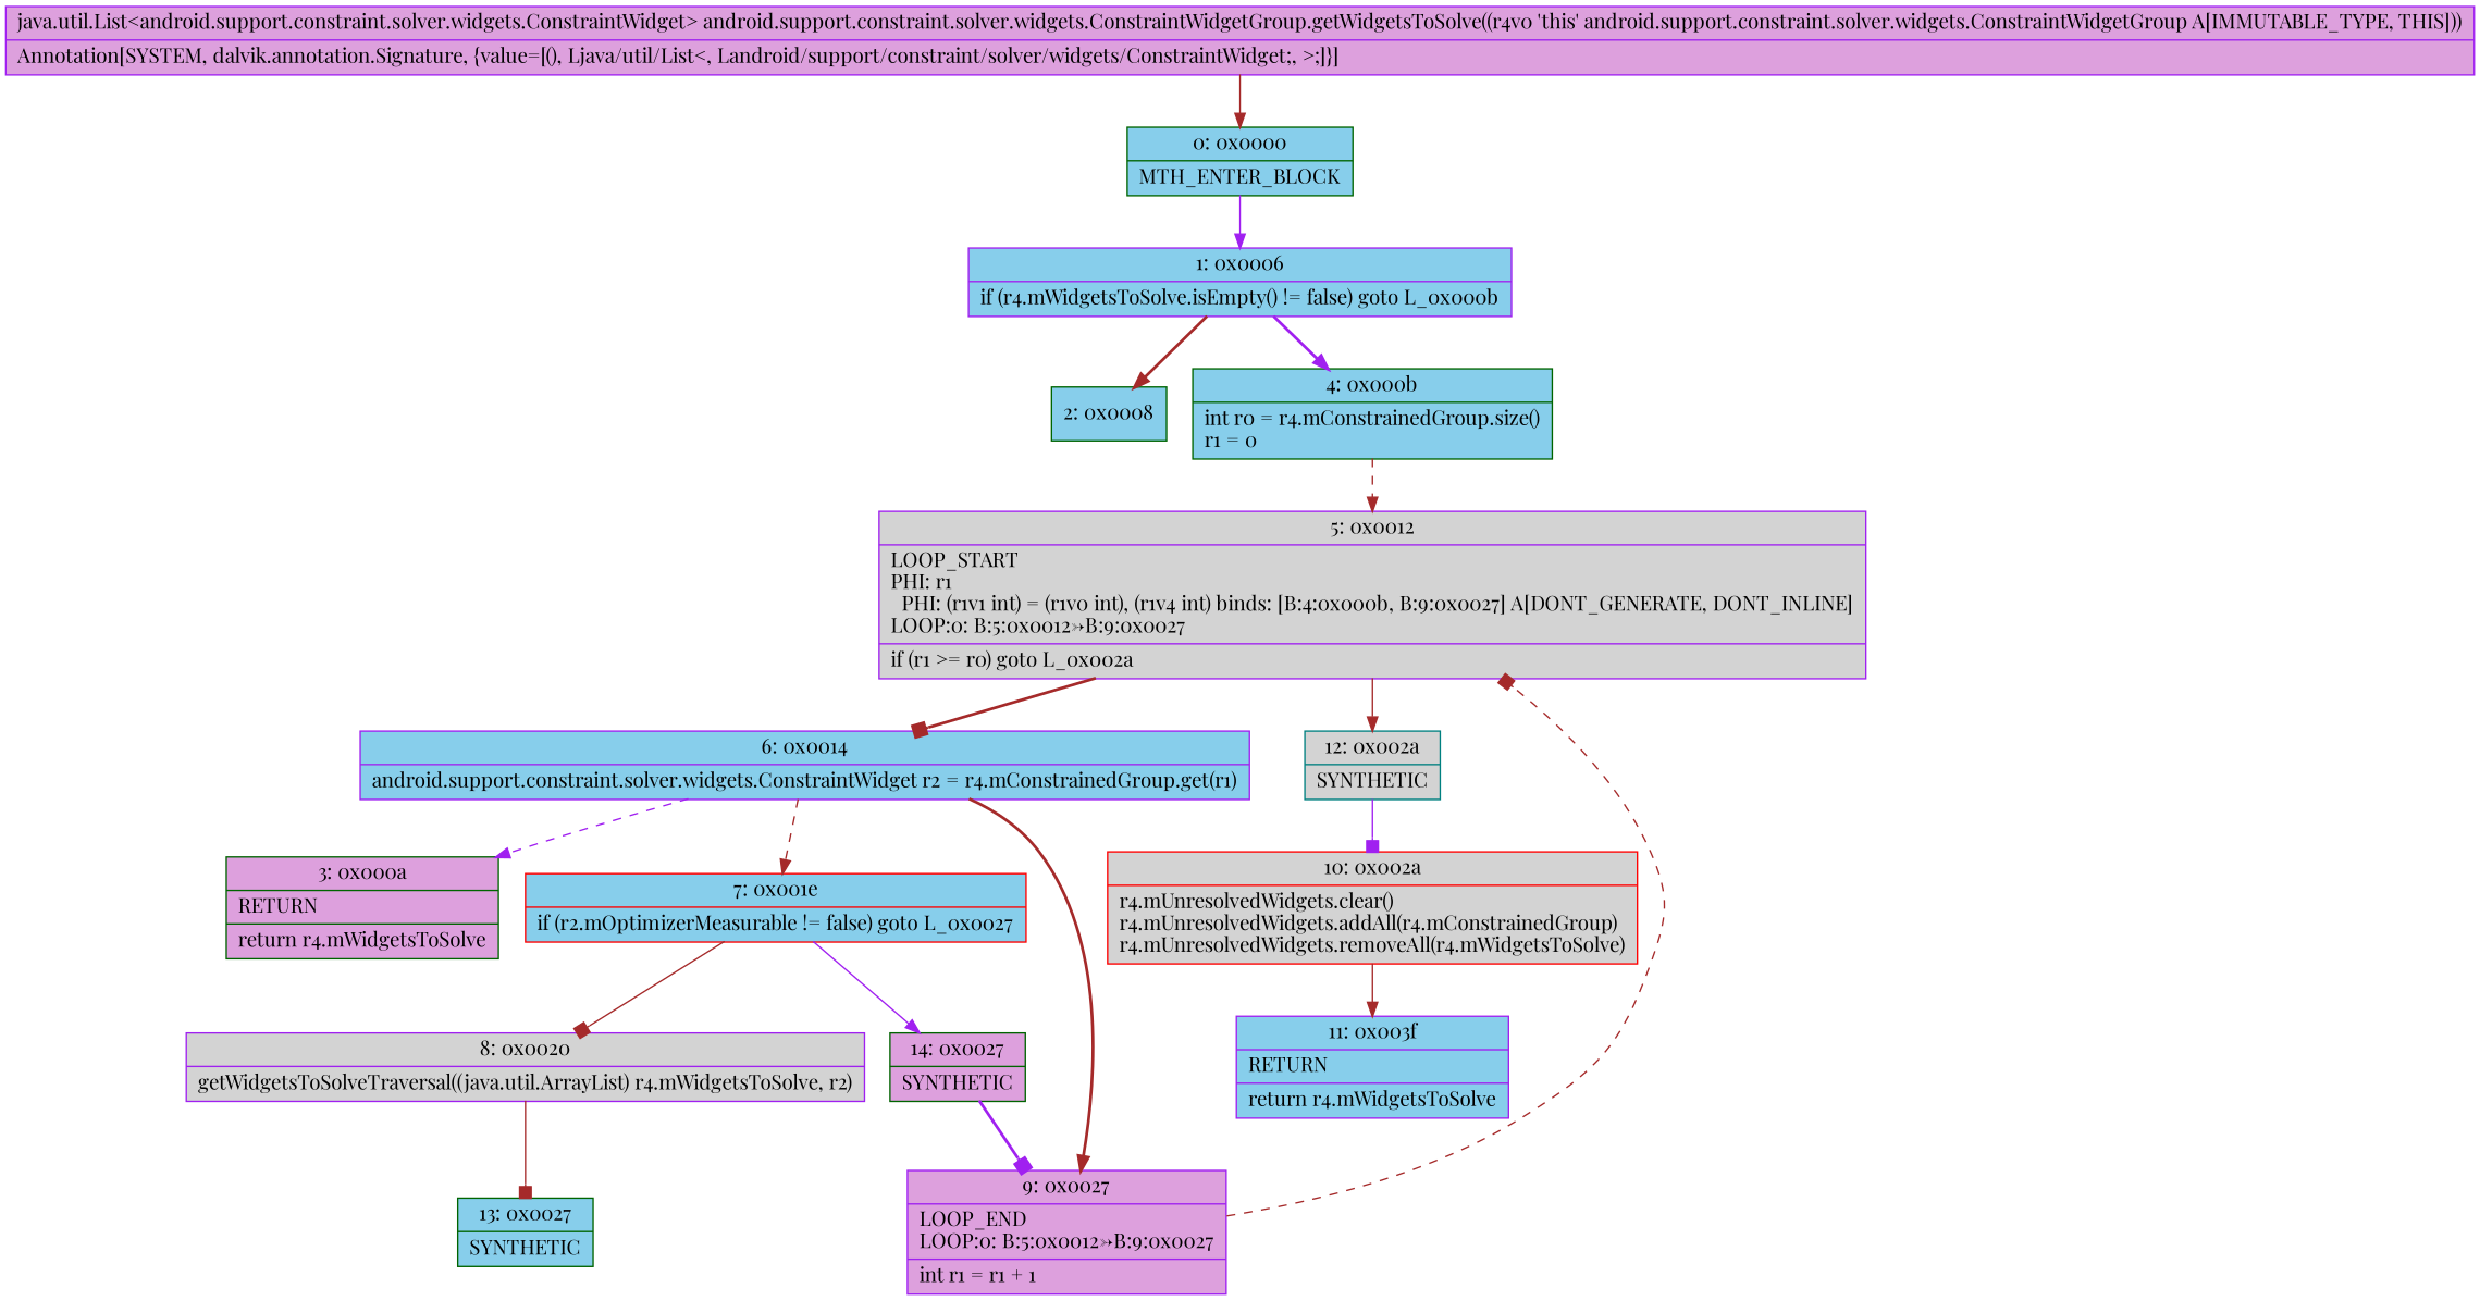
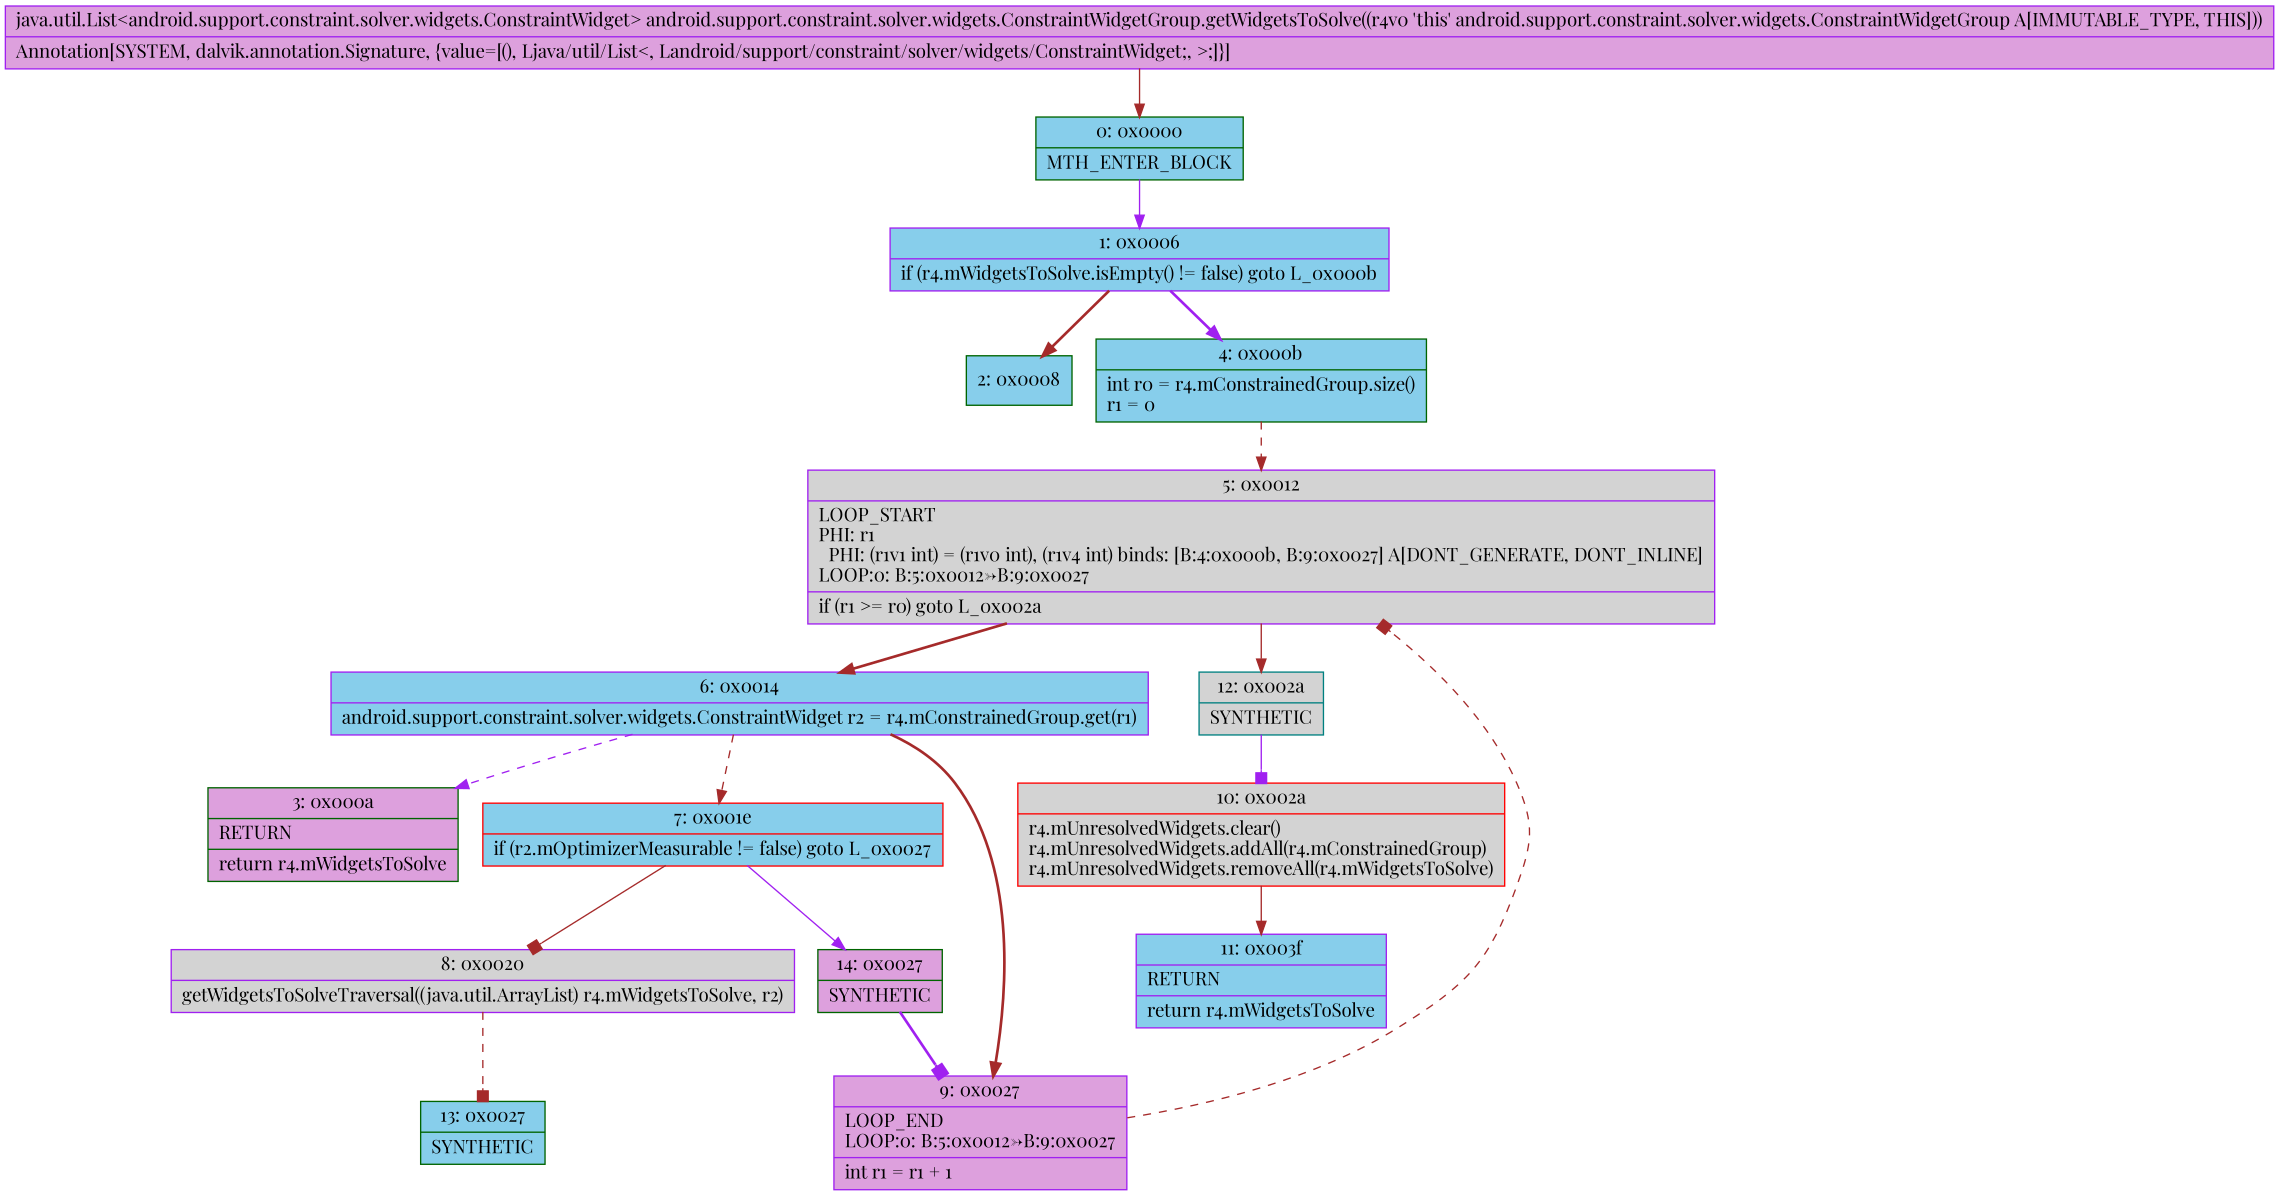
  digraph {
    fontname="Playfair Display"
    node [color=purple fillcolor=skyblue fontname="Playfair Display" shape=record style=filled]
    edge [arrowhead=normal color=brown fontname="Playfair Display" style=solid]
    n1 [color=darkgreen label="{0\:\ 0x0000|MTH_ENTER_BLOCK\l}"]
    n2 [label="{1\:\ 0x0006|if (r4.mWidgetsToSolve.isEmpty() != false) goto L_0x000b\l}"]
    n3 [color=darkgreen label="{2\:\ 0x0008}"]
    n4 [color=darkgreen label="{4\:\ 0x000b|int r0 = r4.mConstrainedGroup.size()\lr1 = 0\l}"]
    n5 [fillcolor=lightgrey label="{5\:\ 0x0012|LOOP_START\lPHI: r1 \l  PHI: (r1v1 int) = (r1v0 int), (r1v4 int) binds: [B:4:0x000b, B:9:0x0027] A[DONT_GENERATE, DONT_INLINE]\lLOOP:0: B:5:0x0012\-\>B:9:0x0027\l|if (r1 \>= r0) goto L_0x002a\l}"]
    n6 [color=darkgreen fillcolor=plum label="{3\:\ 0x000a|RETURN\l|return r4.mWidgetsToSolve\l}"]
    n7 [label="{6\:\ 0x0014|android.support.constraint.solver.widgets.ConstraintWidget r2 = r4.mConstrainedGroup.get(r1)\l}"]
    n8 [color=teal fillcolor=lightgrey label="{12\:\ 0x002a|SYNTHETIC\l}"]
    n9 [color=red label="{7\:\ 0x001e|if (r2.mOptimizerMeasurable != false) goto L_0x0027\l}"]
    n10 [fillcolor=plum label="{9\:\ 0x0027|LOOP_END\lLOOP:0: B:5:0x0012\-\>B:9:0x0027\l|int r1 = r1 + 1\l}"]
    n11 [color=red fillcolor=lightgrey label="{10\:\ 0x002a|r4.mUnresolvedWidgets.clear()\lr4.mUnresolvedWidgets.addAll(r4.mConstrainedGroup)\lr4.mUnresolvedWidgets.removeAll(r4.mWidgetsToSolve)\l}"]
    n12 [fillcolor=lightgrey label="{8\:\ 0x0020|getWidgetsToSolveTraversal((java.util.ArrayList) r4.mWidgetsToSolve, r2)\l}"]
    n13 [color=darkgreen fillcolor=plum label="{14\:\ 0x0027|SYNTHETIC\l}"]
    n14 [color=darkgreen label="{13\:\ 0x0027|SYNTHETIC\l}"]
    n15 [label="{11\:\ 0x003f|RETURN\l|return r4.mWidgetsToSolve\l}"]
    n16 [fillcolor=plum label="{java.util.List\<android.support.constraint.solver.widgets.ConstraintWidget\> android.support.constraint.solver.widgets.ConstraintWidgetGroup.getWidgetsToSolve((r4v0 'this' android.support.constraint.solver.widgets.ConstraintWidgetGroup A[IMMUTABLE_TYPE, THIS]))  | Annotation[SYSTEM, dalvik.annotation.Signature, \{value=[(), Ljava\/util\/List\<, Landroid\/support\/constraint\/solver\/widgets\/ConstraintWidget;, \>;]\}]\l}"]
    n1 -> n2 [color=purple]
    n2 -> n3 [style=bold]
    n2 -> n4 [color=purple style=bold]
    n4 -> n5 [style=dashed]
-   n5 -> n7 [arrowhead=box style=bold]
+   n5 -> n7 [style=bold]
    n5 -> n8
    n7 -> n6 [color=purple style=dashed]
    n7 -> n9 [style=dashed]
    n7 -> n10 [style=bold]
    n8 -> n11 [arrowhead=box color=purple]
    n9 -> n12 [arrowhead=box]
    n9 -> n13 [color=purple]
    n10 -> n5 [arrowhead=box style=dashed]
    n11 -> n15
-   n12 -> n14 [arrowhead=box]
+   n12 -> n14 [arrowhead=box style=dashed]
    n13 -> n10 [arrowhead=box color=purple style=bold]
    n16 -> n1
  }
